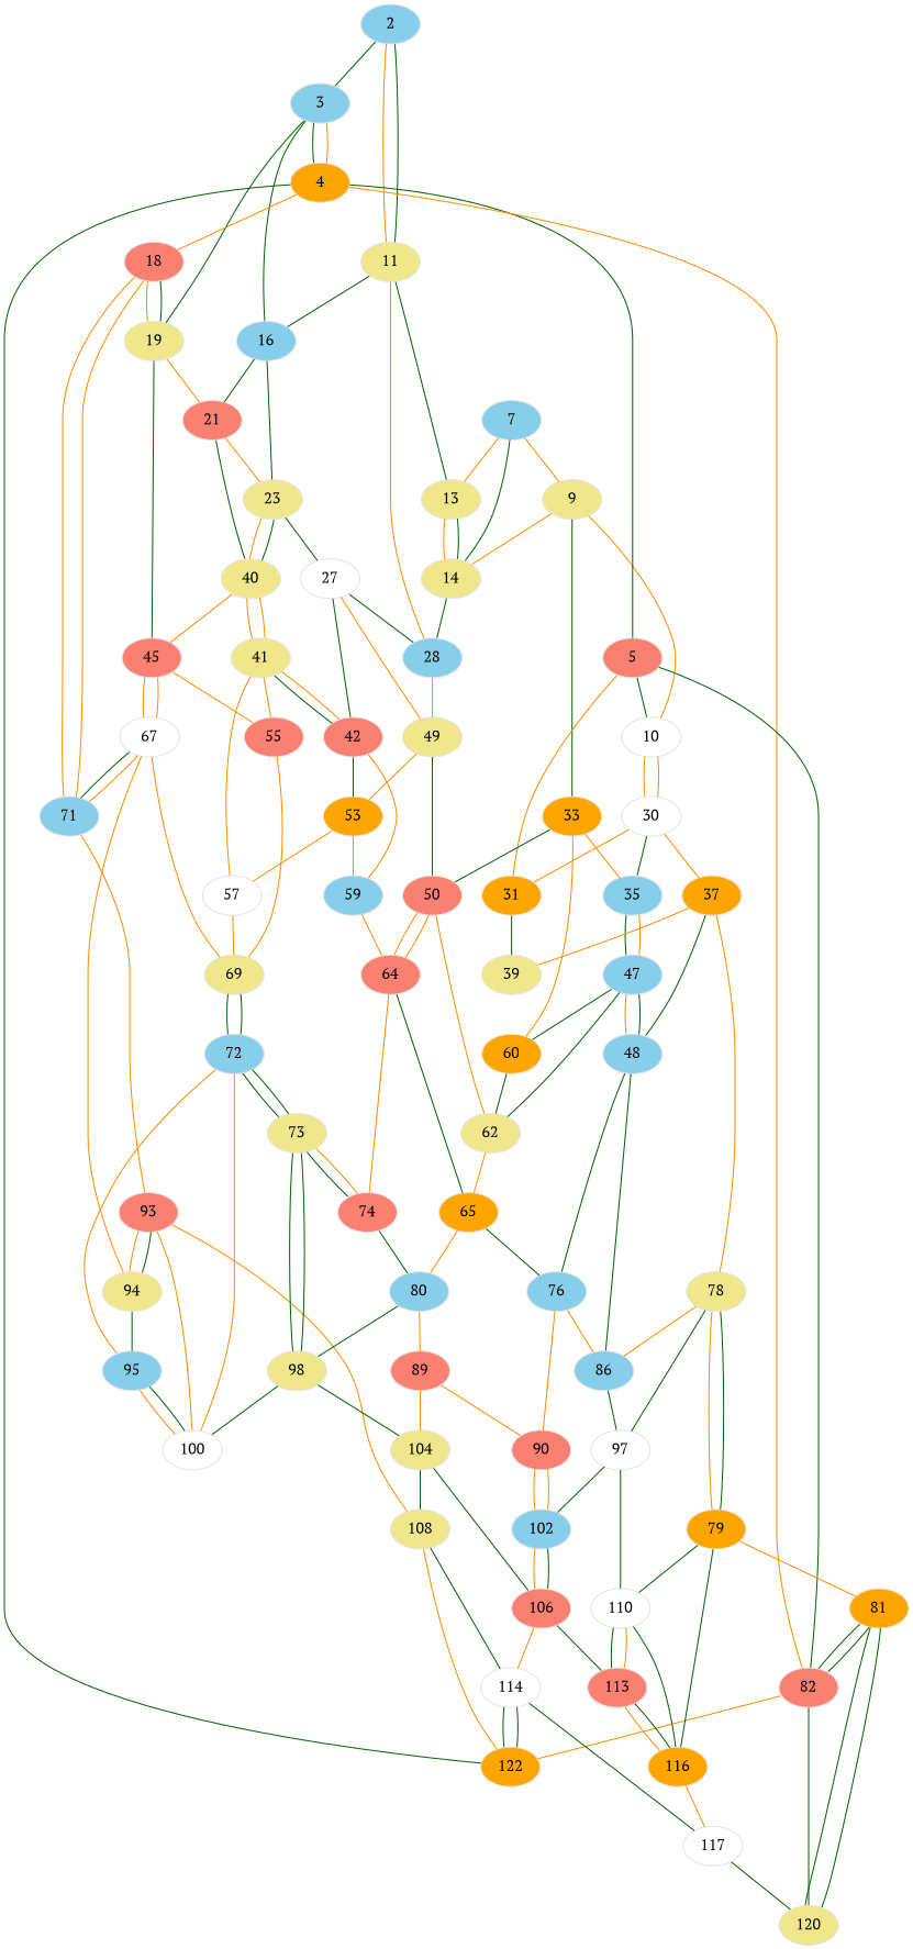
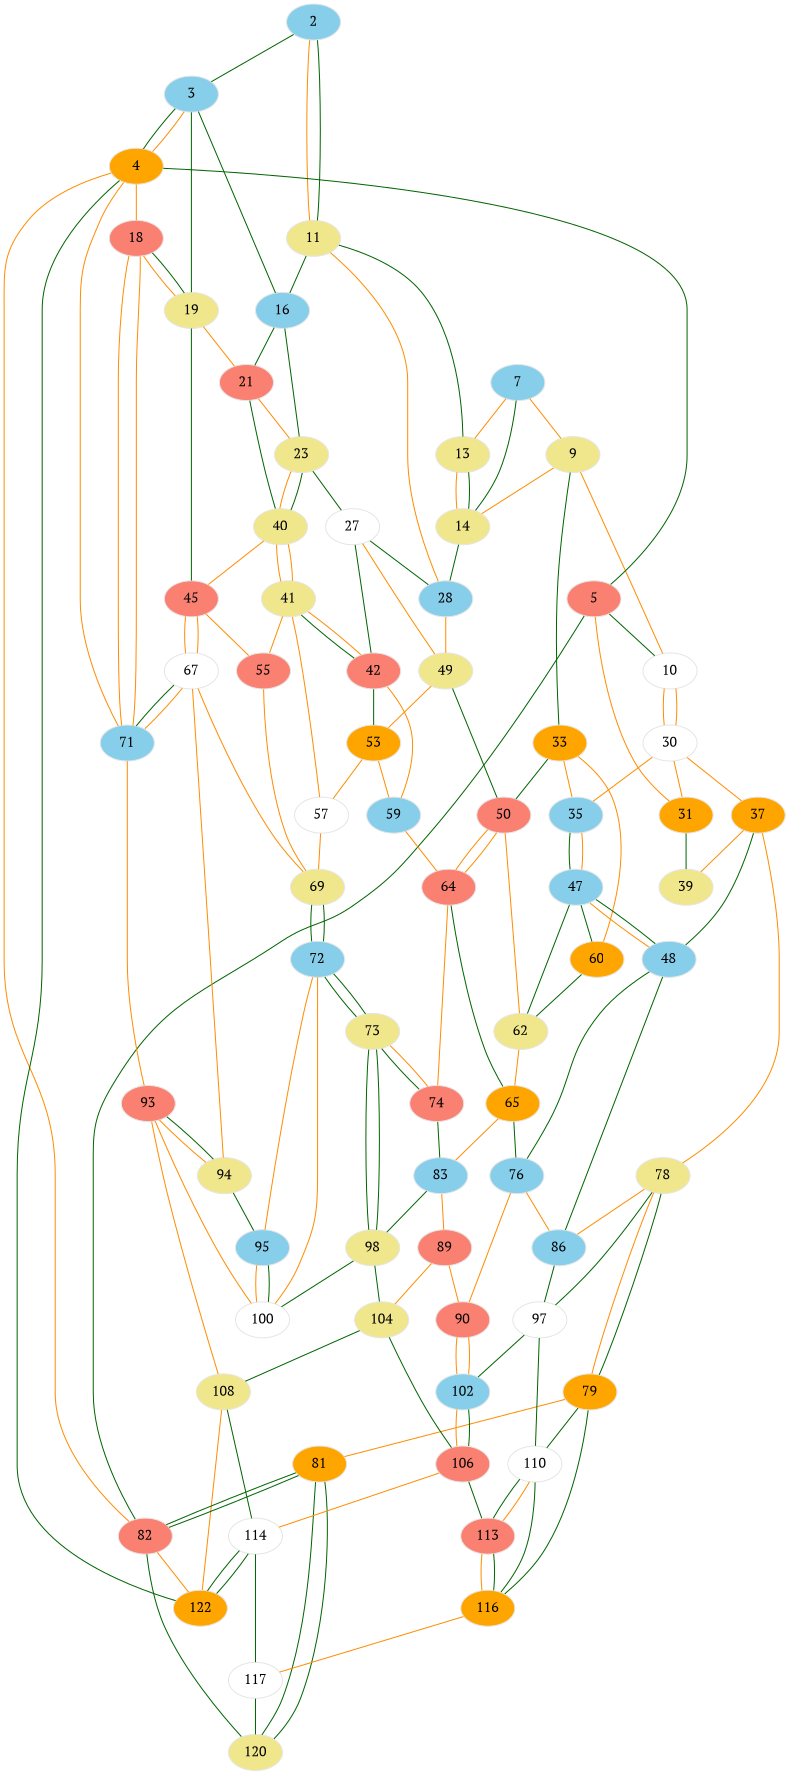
  graph {
    fontname="PT Serif"
    node [color=gray90 fillcolor=khaki fontname="PT Serif" style=filled]
    edge [color=darkorange fontname="PT Serif"]
    2 [fillcolor=skyblue]
    3 [fillcolor=skyblue super="+15"]
    11 [super="+12"]
    7 [fillcolor=skyblue super="+8"]
    9 [super="+26"]
    13
    14 [super="+25"]
    4 [fillcolor=orange super="+84"]
    16 [fillcolor=skyblue super="+17"]
    19 [super="+20"]
    28 [fillcolor=skyblue super="+29"]
    5 [fillcolor=salmon super="+6"]
    18 [fillcolor=salmon]
    71 [fillcolor=skyblue super="+85"]
    82 [fillcolor=salmon super="+123"]
    122 [fillcolor=orange super="+124"]
    21 [fillcolor=salmon super="+22"]
    23 [super="+24"]
    45 [fillcolor=salmon super="+46"]
    10 [fillcolor=white]
    31 [fillcolor=orange super="+32"]
    93 [fillcolor=salmon super="+107"]
    120 [super="+121"]
    30 [fillcolor=white super="+36"]
    39
    33 [fillcolor=orange super="+34"]
    35 [fillcolor=skyblue]
    50 [fillcolor=salmon super="+51"]
    60 [fillcolor=orange]
    37 [fillcolor=orange super="+38"]
    49 [super="+52"]
    40 [super="+44"]
    27 [fillcolor=white super="+43"]
    55 [fillcolor=salmon]
    67 [fillcolor=white super="+68"]
    41 [super="+56"]
    42 [fillcolor=salmon]
    53 [fillcolor=orange super="+54"]
    59 [fillcolor=skyblue]
    47 [fillcolor=skyblue super="+61"]
    48 [fillcolor=skyblue super="+77"]
    78 [super="+87"]
    62 [super="+63"]
    64 [fillcolor=salmon super="+66"]
    76 [fillcolor=skyblue super="+91"]
    86 [fillcolor=skyblue super="+92"]
    79 [fillcolor=orange super="+80"]
    97 [fillcolor=white super="+103"]
    57 [fillcolor=white super="+58"]
    69 [super="+70"]
    94
    65 [fillcolor=orange super="+75"]
    90 [fillcolor=salmon]
    74 [fillcolor=salmon]
    72 [fillcolor=skyblue super="+96"]
-   83 [fillcolor=skyblue super="+88" label=80]
+   83 [fillcolor=skyblue super="+88"]
    98 [super="+99"]
    89 [fillcolor=salmon]
    95 [fillcolor=skyblue]
    73
    100 [fillcolor=white super="+101"]
    108 [super="+109"]
    104 [super="+105"]
    102 [fillcolor=skyblue]
    81 [fillcolor=orange]
    110 [fillcolor=white super="+111"]
    116 [fillcolor=orange super="+119"]
    113 [fillcolor=salmon]
    117 [fillcolor=white super="+118"]
    106 [fillcolor=salmon super="+112"]
    114 [fillcolor=white super="+115"]
    2 -- 3 [color=darkgreen]
    2 -- 11
    2 -- 11 [color=darkgreen]
    3 -- 4 [color=darkgreen]
    3 -- 4
    3 -- 16 [color=darkgreen]
    3 -- 19 [color=darkgreen]
    11 -- 13 [color=darkgreen]
    11 -- 16 [color=darkgreen]
    11 -- 28
    7 -- 9
    7 -- 13
    7 -- 14 [color=darkgreen]
    9 -- 14
    9 -- 10
    9 -- 33 [color=darkgreen]
    13 -- 14
    13 -- 14 [color=darkgreen]
    14 -- 28 [color=darkgreen]
    4 -- 5 [color=darkgreen]
    4 -- 18
+   4 -- 71
    4 -- 82
    4 -- 122 [color=darkgreen]
    16 -- 21 [color=darkgreen]
    16 -- 23 [color=darkgreen]
    19 -- 21
    19 -- 45 [color=darkgreen]
    28 -- 49
    5 -- 82 [color=darkgreen]
    5 -- 10 [color=darkgreen]
    5 -- 31
    18 -- 19
    18 -- 19 [color=darkgreen]
    18 -- 71
    18 -- 71
    71 -- 93
    82 -- 122
    82 -- 120 [color=darkgreen]
    21 -- 23
    21 -- 40 [color=darkgreen]
    23 -- 40
    23 -- 40 [color=darkgreen]
    23 -- 27 [color=darkgreen]
    45 -- 55
    45 -- 67
    45 -- 67
    10 -- 30
    10 -- 30
    31 -- 39 [color=darkgreen weight=2]
    93 -- 94
    93 -- 94 [color=darkgreen]
    93 -- 100
    93 -- 108
    30 -- 31
-   30 -- 35 [color=darkgreen]
+   30 -- 35
    30 -- 37
    33 -- 35
    33 -- 50 [color=darkgreen]
    33 -- 60
    35 -- 47 [color=darkgreen]
    35 -- 47
    50 -- 62
    50 -- 64
    50 -- 64
    60 -- 62 [color=darkgreen]
    37 -- 39
    37 -- 48 [color=darkgreen]
    37 -- 78
    49 -- 50 [color=darkgreen]
    49 -- 53
    40 -- 45
    40 -- 41
    40 -- 41
    27 -- 28 [color=darkgreen]
    27 -- 49
    27 -- 42 [color=darkgreen]
    55 -- 69
    67 -- 71 [color=darkgreen]
    67 -- 71
    67 -- 69
    67 -- 94
    41 -- 55
    41 -- 42 [color=darkgreen]
    41 -- 42
    41 -- 57
    42 -- 53 [color=darkgreen]
    42 -- 59
    53 -- 59
    53 -- 57
    59 -- 64
    47 -- 60 [color=darkgreen]
    47 -- 48
    47 -- 48 [color=darkgreen]
    47 -- 62 [color=darkgreen]
    48 -- 76 [color=darkgreen]
    48 -- 86 [color=darkgreen]
    78 -- 86
    78 -- 79
    78 -- 79 [color=darkgreen]
    78 -- 97 [color=darkgreen]
    62 -- 65
    64 -- 65 [color=darkgreen]
    64 -- 74
    76 -- 86
    76 -- 90
    86 -- 97 [color=darkgreen]
    79 -- 81
    79 -- 110 [color=darkgreen]
    79 -- 116 [color=darkgreen]
    97 -- 102 [color=darkgreen]
    97 -- 110 [color=darkgreen]
    57 -- 69
    69 -- 72 [color=darkgreen]
    69 -- 72 [color=darkgreen]
    94 -- 95 [color=darkgreen]
    65 -- 76 [color=darkgreen]
    65 -- 83
    90 -- 102
    90 -- 102
    74 -- 83 [color=darkgreen]
    72 -- 95
    72 -- 73 [color=darkgreen]
    72 -- 73 [color=darkgreen]
    72 -- 100
    83 -- 98 [color=darkgreen]
    83 -- 89
    98 -- 100 [color=darkgreen]
    98 -- 104 [color=darkgreen]
    89 -- 90
    89 -- 104
    95 -- 100
    95 -- 100 [color=darkgreen]
    73 -- 74 [color=darkgreen]
    73 -- 74
    73 -- 98 [color=darkgreen]
    73 -- 98 [color=darkgreen]
    108 -- 122
    108 -- 114 [color=darkgreen]
    104 -- 108 [color=darkgreen]
    104 -- 106 [color=darkgreen]
    102 -- 106
    102 -- 106 [color=darkgreen]
    81 -- 82 [color=darkgreen]
    81 -- 82 [color=darkgreen]
    81 -- 120 [color=darkgreen]
    81 -- 120 [color=darkgreen]
    110 -- 116 [color=darkgreen]
    110 -- 113 [color=darkgreen]
    110 -- 113
    116 -- 117
    113 -- 116
    113 -- 116 [color=darkgreen]
    117 -- 120 [color=darkgreen weight=2]
    106 -- 113 [color=darkgreen]
    106 -- 114
    114 -- 122 [color=darkgreen]
    114 -- 122 [color=darkgreen]
    114 -- 117 [color=darkgreen]
  }
